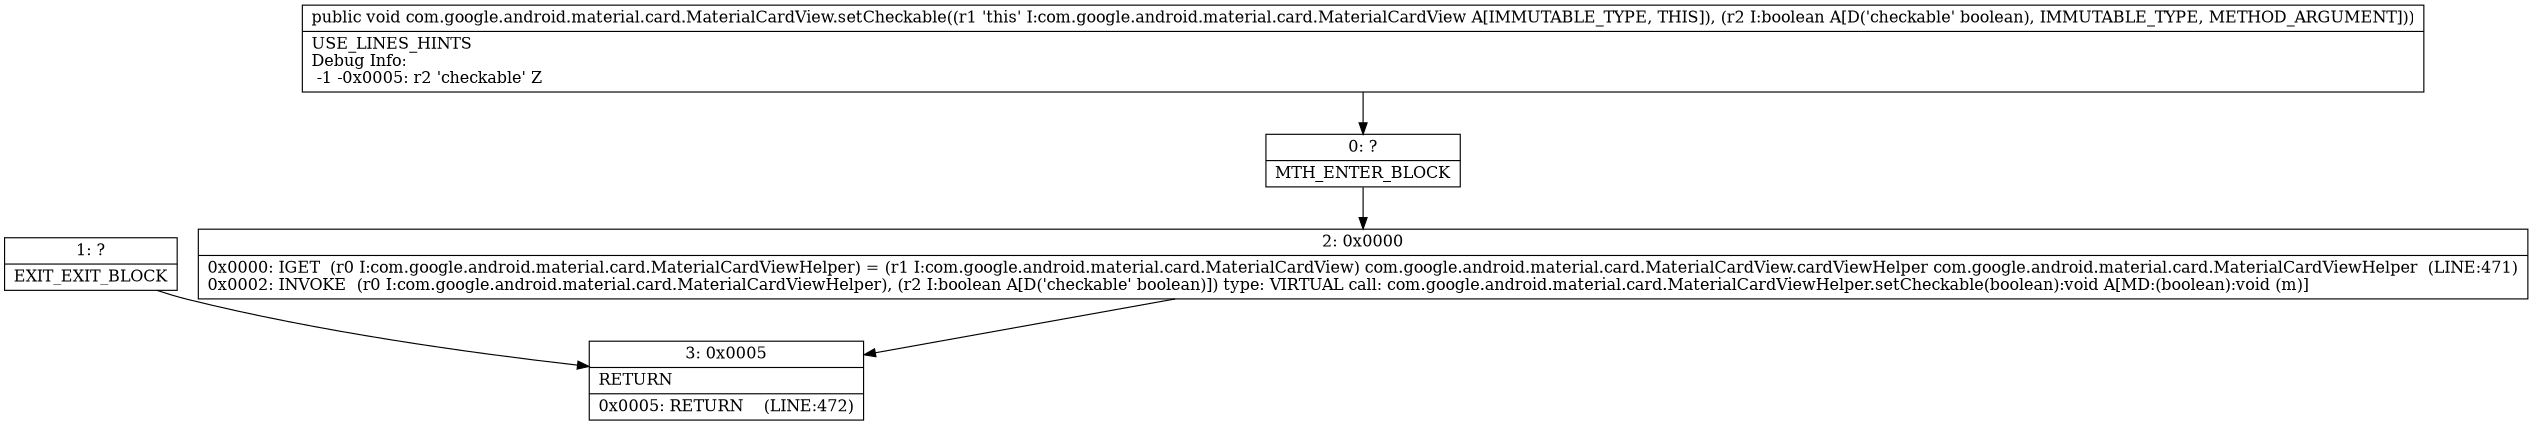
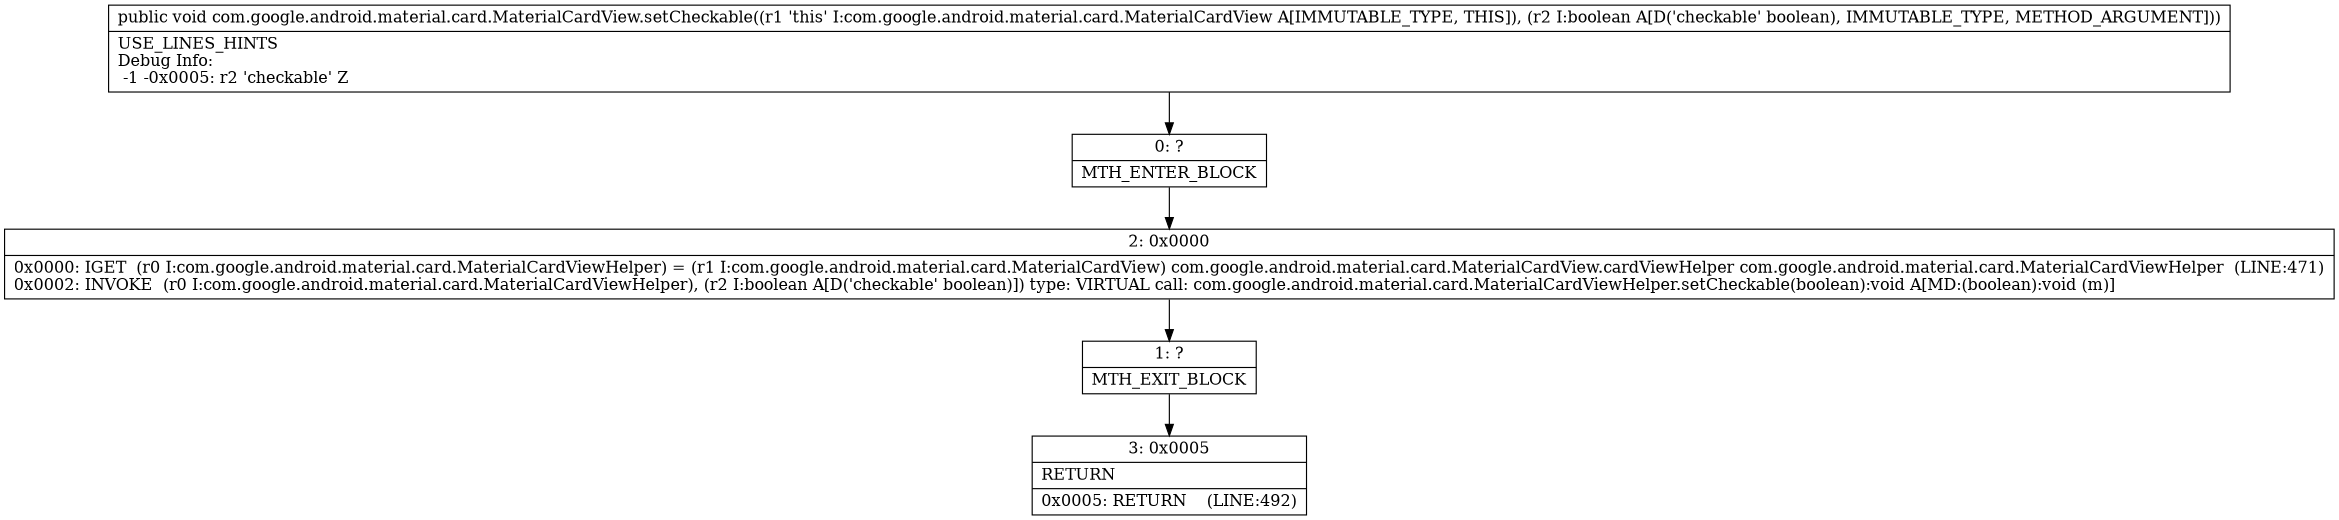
  digraph {
    node [shape=record]
    n1 [label="{0\:\ ?|MTH_ENTER_BLOCK\l}"]
    n2 [label="{2\:\ 0x0000|0x0000: IGET  (r0 I:com.google.android.material.card.MaterialCardViewHelper) = (r1 I:com.google.android.material.card.MaterialCardView) com.google.android.material.card.MaterialCardView.cardViewHelper com.google.android.material.card.MaterialCardViewHelper  (LINE:471)\l0x0002: INVOKE  (r0 I:com.google.android.material.card.MaterialCardViewHelper), (r2 I:boolean A[D('checkable' boolean)]) type: VIRTUAL call: com.google.android.material.card.MaterialCardViewHelper.setCheckable(boolean):void A[MD:(boolean):void (m)]\l}"]
-   n3 [label="{3\:\ 0x0005|RETURN\l|0x0005: RETURN    (LINE:472)\l}"]
-   n4 [label="{1\:\ ?|EXIT_EXIT_BLOCK\l}"]
+   n3 [label="{3\:\ 0x0005|RETURN\l|0x0005: RETURN    (LINE:492)\l}"]
+   n4 [label="{1\:\ ?|MTH_EXIT_BLOCK\l}"]
    n5 [label="{public void com.google.android.material.card.MaterialCardView.setCheckable((r1 'this' I:com.google.android.material.card.MaterialCardView A[IMMUTABLE_TYPE, THIS]), (r2 I:boolean A[D('checkable' boolean), IMMUTABLE_TYPE, METHOD_ARGUMENT]))  | USE_LINES_HINTS\lDebug Info:\l  \-1 \-0x0005: r2 'checkable' Z\l}"]
    n1 -> n2
-   n2 -> n3
+   n2 -> n4
    n4 -> n3
    n5 -> n1
  }
